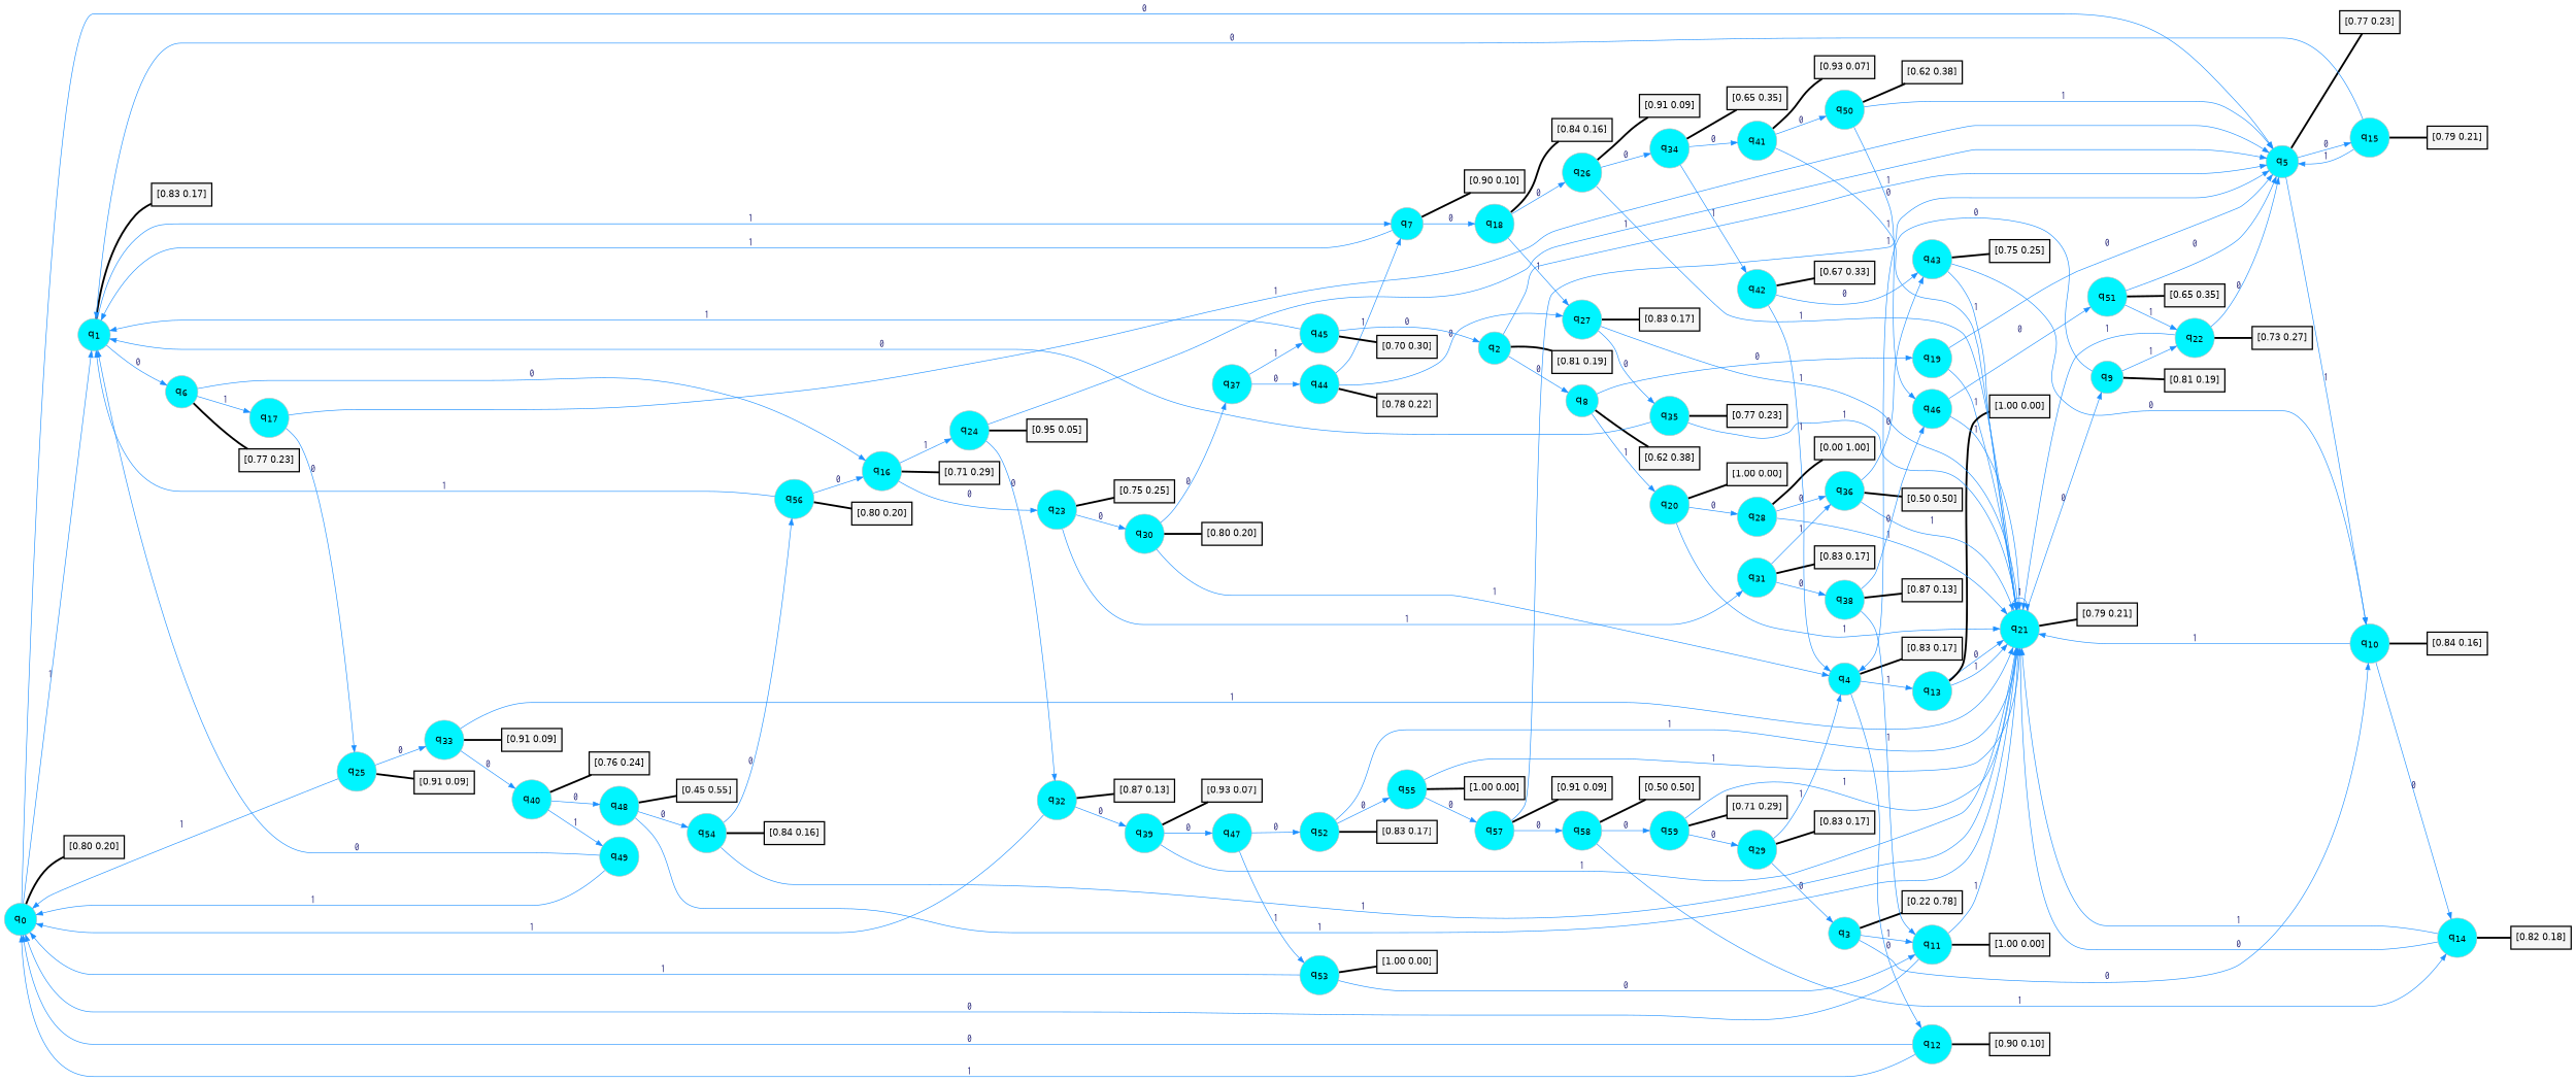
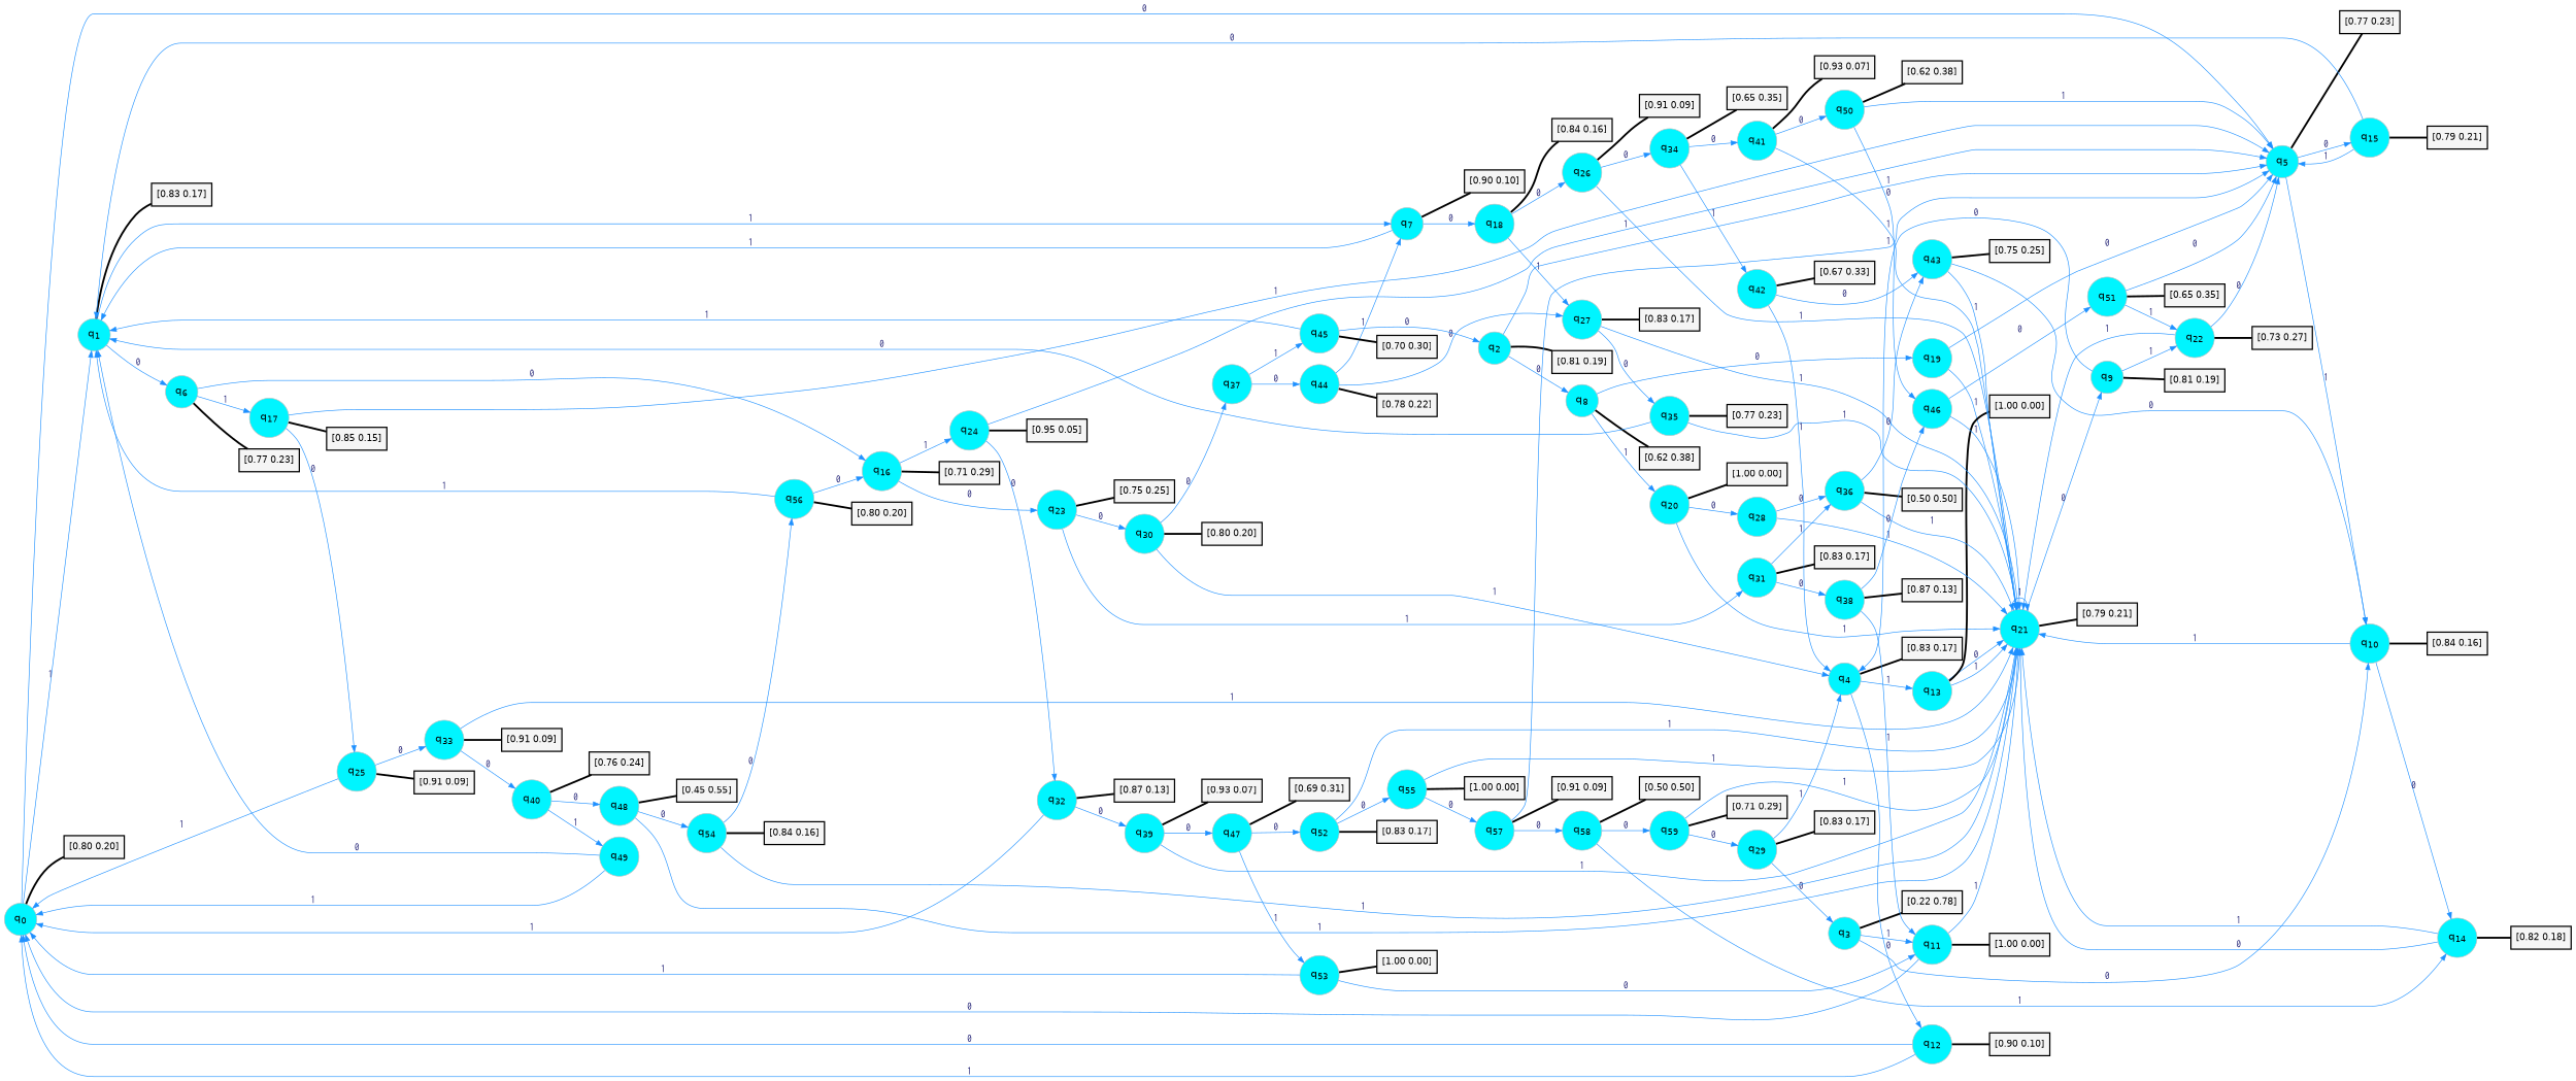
  digraph {
    rankdir=LR
    node [color=gray fillcolor=turquoise1 fontcolor=black fontname=Helvetica fontsize=16 fontweight=bold shape=circle style=filled]
    edge [arrowsize=1 color=dodgerblue1 fontcolor=midnightblue fontname=courier fontweight=bold penwidth=1 style=solid weight=20]
    n1 [label=<q<SUB>0</SUB>>]
    n2 [label=<q<SUB>1</SUB>>]
    n3 [label=<q<SUB>5</SUB>>]
    n4 [color=black fillcolor=whitesmoke fontsize=14 label="[0.80 0.20]" penwidth=2 shape=box]
    n5 [label=<q<SUB>6</SUB>>]
    n6 [label=<q<SUB>7</SUB>>]
    n7 [color=black fillcolor=whitesmoke fontsize=14 label="[0.83 0.17]" penwidth=2 shape=box]
    n8 [label=<q<SUB>10</SUB>>]
    n9 [label=<q<SUB>15</SUB>>]
    n10 [color=black fillcolor=whitesmoke fontsize=14 label="[0.77 0.23]" penwidth=2 shape=box]
    n11 [label=<q<SUB>16</SUB>>]
    n12 [label=<q<SUB>17</SUB>>]
    n13 [color=black fillcolor=whitesmoke fontsize=14 label="[0.77 0.23]" penwidth=2 shape=box]
    n14 [label=<q<SUB>18</SUB>>]
    n15 [color=black fillcolor=whitesmoke fontsize=14 label="[0.90 0.10]" penwidth=2 shape=box]
    n16 [label=<q<SUB>2</SUB>>]
    n17 [label=<q<SUB>8</SUB>>]
    n18 [color=black fillcolor=whitesmoke fontsize=14 label="[0.81 0.19]" penwidth=2 shape=box]
    n19 [label=<q<SUB>19</SUB>>]
    n20 [label=<q<SUB>20</SUB>>]
    n21 [color=black fillcolor=whitesmoke fontsize=14 label="[0.62 0.38]" penwidth=2 shape=box]
    n22 [label=<q<SUB>3</SUB>>]
    n23 [label=<q<SUB>11</SUB>>]
    n24 [color=black fillcolor=whitesmoke fontsize=14 label="[0.22 0.78]" penwidth=2 shape=box]
    n25 [label=<q<SUB>14</SUB>>]
    n26 [label=<q<SUB>21</SUB>>]
    n27 [color=black fillcolor=whitesmoke fontsize=14 label="[0.84 0.16]" penwidth=2 shape=box]
    n28 [color=black fillcolor=whitesmoke fontsize=14 label="[1.00 0.00]" penwidth=2 shape=box]
    n29 [label=<q<SUB>4</SUB>>]
    n30 [label=<q<SUB>12</SUB>>]
    n31 [label=<q<SUB>13</SUB>>]
    n32 [color=black fillcolor=whitesmoke fontsize=14 label="[0.83 0.17]" penwidth=2 shape=box]
    n33 [color=black fillcolor=whitesmoke fontsize=14 label="[0.90 0.10]" penwidth=2 shape=box]
    n34 [color=black fillcolor=whitesmoke fontsize=14 label="[1.00 0.00]" penwidth=2 shape=box]
    n35 [color=black fillcolor=whitesmoke fontsize=14 label="[0.79 0.21]" penwidth=2 shape=box]
    n36 [label=<q<SUB>23</SUB>>]
    n37 [label=<q<SUB>24</SUB>>]
    n38 [color=black fillcolor=whitesmoke fontsize=14 label="[0.71 0.29]" penwidth=2 shape=box]
    n39 [label=<q<SUB>25</SUB>>]
+   n40 [color=black fillcolor=whitesmoke fontsize=14 label="[0.85 0.15]" penwidth=2 shape=box]
    n41 [label=<q<SUB>26</SUB>>]
    n42 [label=<q<SUB>27</SUB>>]
    n43 [color=black fillcolor=whitesmoke fontsize=14 label="[0.84 0.16]" penwidth=2 shape=box]
    n44 [label=<q<SUB>28</SUB>>]
    n45 [color=black fillcolor=whitesmoke fontsize=14 label="[1.00 0.00]" penwidth=2 shape=box]
    n46 [label=<q<SUB>9</SUB>>]
    n47 [label=<q<SUB>22</SUB>>]
    n48 [color=black fillcolor=whitesmoke fontsize=14 label="[0.81 0.19]" penwidth=2 shape=box]
    n49 [color=black fillcolor=whitesmoke fontsize=14 label="[0.73 0.27]" penwidth=2 shape=box]
    n50 [color=black fillcolor=whitesmoke fontsize=14 label="[0.82 0.18]" penwidth=2 shape=box]
    n51 [color=black fillcolor=whitesmoke fontsize=14 label="[0.79 0.21]" penwidth=2 shape=box]
    n52 [label=<q<SUB>30</SUB>>]
    n53 [label=<q<SUB>31</SUB>>]
    n54 [color=black fillcolor=whitesmoke fontsize=14 label="[0.75 0.25]" penwidth=2 shape=box]
    n55 [label=<q<SUB>32</SUB>>]
    n56 [color=black fillcolor=whitesmoke fontsize=14 label="[0.95 0.05]" penwidth=2 shape=box]
    n57 [label=<q<SUB>33</SUB>>]
    n58 [color=black fillcolor=whitesmoke fontsize=14 label="[0.91 0.09]" penwidth=2 shape=box]
    n59 [label=<q<SUB>34</SUB>>]
    n60 [color=black fillcolor=whitesmoke fontsize=14 label="[0.91 0.09]" penwidth=2 shape=box]
    n61 [label=<q<SUB>35</SUB>>]
    n62 [color=black fillcolor=whitesmoke fontsize=14 label="[0.83 0.17]" penwidth=2 shape=box]
    n63 [label=<q<SUB>36</SUB>>]
-   n64 [color=black fillcolor=whitesmoke fontsize=14 label="[0.00 1.00]" penwidth=2 shape=box]
    n65 [label=<q<SUB>37</SUB>>]
    n66 [color=black fillcolor=whitesmoke fontsize=14 label="[0.80 0.20]" penwidth=2 shape=box]
    n67 [label=<q<SUB>38</SUB>>]
    n68 [color=black fillcolor=whitesmoke fontsize=14 label="[0.83 0.17]" penwidth=2 shape=box]
    n69 [label=<q<SUB>39</SUB>>]
    n70 [color=black fillcolor=whitesmoke fontsize=14 label="[0.87 0.13]" penwidth=2 shape=box]
    n71 [label=<q<SUB>40</SUB>>]
    n72 [color=black fillcolor=whitesmoke fontsize=14 label="[0.91 0.09]" penwidth=2 shape=box]
    n73 [label=<q<SUB>41</SUB>>]
    n74 [label=<q<SUB>42</SUB>>]
    n75 [color=black fillcolor=whitesmoke fontsize=14 label="[0.65 0.35]" penwidth=2 shape=box]
    n76 [color=black fillcolor=whitesmoke fontsize=14 label="[0.77 0.23]" penwidth=2 shape=box]
    n77 [label=<q<SUB>43</SUB>>]
    n78 [color=black fillcolor=whitesmoke fontsize=14 label="[0.50 0.50]" penwidth=2 shape=box]
    n79 [label=<q<SUB>29</SUB>>]
    n80 [color=black fillcolor=whitesmoke fontsize=14 label="[0.83 0.17]" penwidth=2 shape=box]
    n81 [label=<q<SUB>44</SUB>>]
    n82 [label=<q<SUB>45</SUB>>]
    n83 [label=<q<SUB>46</SUB>>]
    n84 [color=black fillcolor=whitesmoke fontsize=14 label="[0.87 0.13]" penwidth=2 shape=box]
    n85 [label=<q<SUB>47</SUB>>]
    n86 [color=black fillcolor=whitesmoke fontsize=14 label="[0.93 0.07]" penwidth=2 shape=box]
    n87 [label=<q<SUB>48</SUB>>]
    n88 [label=<q<SUB>49</SUB>>]
    n89 [color=black fillcolor=whitesmoke fontsize=14 label="[0.76 0.24]" penwidth=2 shape=box]
    n90 [label=<q<SUB>50</SUB>>]
    n91 [color=black fillcolor=whitesmoke fontsize=14 label="[0.93 0.07]" penwidth=2 shape=box]
    n92 [color=black fillcolor=whitesmoke fontsize=14 label="[0.67 0.33]" penwidth=2 shape=box]
    n93 [color=black fillcolor=whitesmoke fontsize=14 label="[0.75 0.25]" penwidth=2 shape=box]
    n94 [color=black fillcolor=whitesmoke fontsize=14 label="[0.78 0.22]" penwidth=2 shape=box]
    n95 [color=black fillcolor=whitesmoke fontsize=14 label="[0.70 0.30]" penwidth=2 shape=box]
    n96 [label=<q<SUB>51</SUB>>]
    n97 [label=<q<SUB>52</SUB>>]
    n98 [label=<q<SUB>53</SUB>>]
+   n99 [color=black fillcolor=whitesmoke fontsize=14 label="[0.69 0.31]" penwidth=2 shape=box]
    n100 [label=<q<SUB>54</SUB>>]
    n101 [color=black fillcolor=whitesmoke fontsize=14 label="[0.45 0.55]" penwidth=2 shape=box]
    n102 [color=black fillcolor=whitesmoke fontsize=14 label="[0.62 0.38]" penwidth=2 shape=box]
    n103 [color=black fillcolor=whitesmoke fontsize=14 label="[0.65 0.35]" penwidth=2 shape=box]
    n104 [label=<q<SUB>55</SUB>>]
    n105 [color=black fillcolor=whitesmoke fontsize=14 label="[0.83 0.17]" penwidth=2 shape=box]
    n106 [color=black fillcolor=whitesmoke fontsize=14 label="[1.00 0.00]" penwidth=2 shape=box]
    n107 [label=<q<SUB>56</SUB>>]
    n108 [color=black fillcolor=whitesmoke fontsize=14 label="[0.84 0.16]" penwidth=2 shape=box]
    n109 [label=<q<SUB>57</SUB>>]
    n110 [color=black fillcolor=whitesmoke fontsize=14 label="[1.00 0.00]" penwidth=2 shape=box]
    n111 [color=black fillcolor=whitesmoke fontsize=14 label="[0.80 0.20]" penwidth=2 shape=box]
    n112 [label=<q<SUB>58</SUB>>]
    n113 [color=black fillcolor=whitesmoke fontsize=14 label="[0.91 0.09]" penwidth=2 shape=box]
    n114 [label=<q<SUB>59</SUB>>]
    n115 [color=black fillcolor=whitesmoke fontsize=14 label="[0.50 0.50]" penwidth=2 shape=box]
    n116 [color=black fillcolor=whitesmoke fontsize=14 label="[0.71 0.29]" penwidth=2 shape=box]
    n1 -> n2 [label=1]
    n1 -> n3 [label=0]
    n1 -> n4 [arrowhead=none color=black penwidth=3]
    n2 -> n5 [label=0]
    n2 -> n6 [label=1]
    n2 -> n7 [arrowhead=none color=black penwidth=3]
    n3 -> n8 [label=1]
    n3 -> n9 [label=0]
    n3 -> n10 [arrowhead=none color=black penwidth=3]
    n5 -> n11 [label=0]
    n5 -> n12 [label=1]
    n5 -> n13 [arrowhead=none color=black penwidth=3]
    n6 -> n2 [label=1]
    n6 -> n14 [label=0]
    n6 -> n15 [arrowhead=none color=black penwidth=3]
    n8 -> n25 [label=0]
    n8 -> n26 [label=1]
    n8 -> n27 [arrowhead=none color=black penwidth=3]
    n9 -> n2 [label=0]
    n9 -> n3 [label=1]
    n9 -> n35 [arrowhead=none color=black penwidth=3]
    n11 -> n36 [label=0]
    n11 -> n37 [label=1]
    n11 -> n38 [arrowhead=none color=black penwidth=3]
    n12 -> n3 [label=1]
    n12 -> n39 [label=0]
+   n12 -> n40 [arrowhead=none color=black penwidth=3]
    n14 -> n41 [label=0]
    n14 -> n42 [label=1]
    n14 -> n43 [arrowhead=none color=black penwidth=3]
    n16 -> n3 [label=1]
    n16 -> n17 [label=0]
    n16 -> n18 [arrowhead=none color=black penwidth=3]
    n17 -> n19 [label=0]
    n17 -> n20 [label=1]
    n17 -> n21 [arrowhead=none color=black penwidth=3]
    n19 -> n3 [label=0]
    n19 -> n26 [label=1]
    n20 -> n26 [label=1]
    n20 -> n44 [label=0]
    n20 -> n45 [arrowhead=none color=black penwidth=3]
    n22 -> n8 [label=0]
    n22 -> n23 [label=1]
    n22 -> n24 [arrowhead=none color=black penwidth=3]
    n23 -> n1 [label=0]
    n23 -> n26 [label=1]
    n23 -> n28 [arrowhead=none color=black penwidth=3]
    n25 -> n26 [label=0]
    n25 -> n26 [label=1]
    n25 -> n50 [arrowhead=none color=black penwidth=3]
    n26 -> n26 [label=1]
    n26 -> n46 [label=0]
    n26 -> n51 [arrowhead=none color=black penwidth=3]
    n29 -> n30 [label=0]
    n29 -> n31 [label=1]
    n29 -> n32 [arrowhead=none color=black penwidth=3]
    n30 -> n1 [label=0]
    n30 -> n1 [label=1]
    n30 -> n33 [arrowhead=none color=black penwidth=3]
    n31 -> n26 [label=0]
    n31 -> n26 [label=1]
    n31 -> n34 [arrowhead=none color=black penwidth=3]
    n36 -> n52 [label=0]
    n36 -> n53 [label=1]
    n36 -> n54 [arrowhead=none color=black penwidth=3]
    n37 -> n3 [label=1]
    n37 -> n55 [label=0]
    n37 -> n56 [arrowhead=none color=black penwidth=3]
    n39 -> n1 [label=1]
    n39 -> n57 [label=0]
    n39 -> n58 [arrowhead=none color=black penwidth=3]
    n41 -> n26 [label=1]
    n41 -> n59 [label=0]
    n41 -> n60 [arrowhead=none color=black penwidth=3]
    n42 -> n26 [label=1]
    n42 -> n61 [label=0]
    n42 -> n62 [arrowhead=none color=black penwidth=3]
    n44 -> n26 [label=1]
    n44 -> n63 [label=0]
-   n44 -> n64 [arrowhead=none color=black penwidth=3]
    n46 -> n29 [label=0]
    n46 -> n47 [label=1]
    n46 -> n48 [arrowhead=none color=black penwidth=3]
    n47 -> n3 [label=0]
    n47 -> n26 [label=1]
    n47 -> n49 [arrowhead=none color=black penwidth=3]
    n52 -> n29 [label=1]
    n52 -> n65 [label=0]
    n52 -> n66 [arrowhead=none color=black penwidth=3]
    n53 -> n63 [label=1]
    n53 -> n67 [label=0]
    n53 -> n68 [arrowhead=none color=black penwidth=3]
    n55 -> n1 [label=1]
    n55 -> n69 [label=0]
    n55 -> n70 [arrowhead=none color=black penwidth=3]
    n57 -> n26 [label=1]
    n57 -> n71 [label=0]
    n57 -> n72 [arrowhead=none color=black penwidth=3]
    n59 -> n73 [label=0]
    n59 -> n74 [label=1]
    n59 -> n75 [arrowhead=none color=black penwidth=3]
    n61 -> n2 [label=0]
    n61 -> n26 [label=1]
    n61 -> n76 [arrowhead=none color=black penwidth=3]
    n63 -> n26 [label=1]
    n63 -> n77 [label=0]
    n63 -> n78 [arrowhead=none color=black penwidth=3]
    n65 -> n81 [label=0]
    n65 -> n82 [label=1]
    n67 -> n23 [label=1]
    n67 -> n83 [label=0]
    n67 -> n84 [arrowhead=none color=black penwidth=3]
    n69 -> n26 [label=1]
    n69 -> n85 [label=0]
    n69 -> n86 [arrowhead=none color=black penwidth=3]
    n71 -> n87 [label=0]
    n71 -> n88 [label=1]
    n71 -> n89 [arrowhead=none color=black penwidth=3]
    n73 -> n26 [label=1]
    n73 -> n90 [label=0]
    n73 -> n91 [arrowhead=none color=black penwidth=3]
    n74 -> n29 [label=1]
    n74 -> n77 [label=0]
    n74 -> n92 [arrowhead=none color=black penwidth=3]
    n77 -> n8 [label=0]
    n77 -> n26 [label=1]
    n77 -> n93 [arrowhead=none color=black penwidth=3]
    n79 -> n22 [label=0]
    n79 -> n29 [label=1]
    n79 -> n80 [arrowhead=none color=black penwidth=3]
    n81 -> n6 [label=1]
    n81 -> n42 [label=0]
    n81 -> n94 [arrowhead=none color=black penwidth=3]
    n82 -> n2 [label=1]
    n82 -> n16 [label=0]
    n82 -> n95 [arrowhead=none color=black penwidth=3]
    n83 -> n26 [label=1]
    n83 -> n96 [label=0]
    n85 -> n97 [label=0]
    n85 -> n98 [label=1]
+   n85 -> n99 [arrowhead=none color=black penwidth=3]
    n87 -> n26 [label=1]
    n87 -> n100 [label=0]
    n87 -> n101 [arrowhead=none color=black penwidth=3]
    n88 -> n1 [label=1]
    n88 -> n2 [label=0]
    n90 -> n3 [label=1]
    n90 -> n83 [label=0]
    n90 -> n102 [arrowhead=none color=black penwidth=3]
    n96 -> n3 [label=0]
    n96 -> n47 [label=1]
    n96 -> n103 [arrowhead=none color=black penwidth=3]
    n97 -> n26 [label=1]
    n97 -> n104 [label=0]
    n97 -> n105 [arrowhead=none color=black penwidth=3]
    n98 -> n1 [label=1]
    n98 -> n23 [label=0]
    n98 -> n106 [arrowhead=none color=black penwidth=3]
    n100 -> n26 [label=1]
    n100 -> n107 [label=0]
    n100 -> n108 [arrowhead=none color=black penwidth=3]
    n104 -> n26 [label=1]
    n104 -> n109 [label=0]
    n104 -> n110 [arrowhead=none color=black penwidth=3]
    n107 -> n2 [label=1]
    n107 -> n11 [label=0]
    n107 -> n111 [arrowhead=none color=black penwidth=3]
    n109 -> n3 [label=1]
    n109 -> n112 [label=0]
    n109 -> n113 [arrowhead=none color=black penwidth=3]
    n112 -> n25 [label=1]
    n112 -> n114 [label=0]
    n112 -> n115 [arrowhead=none color=black penwidth=3]
    n114 -> n26 [label=1]
    n114 -> n79 [label=0]
    n114 -> n116 [arrowhead=none color=black penwidth=3]
  }
